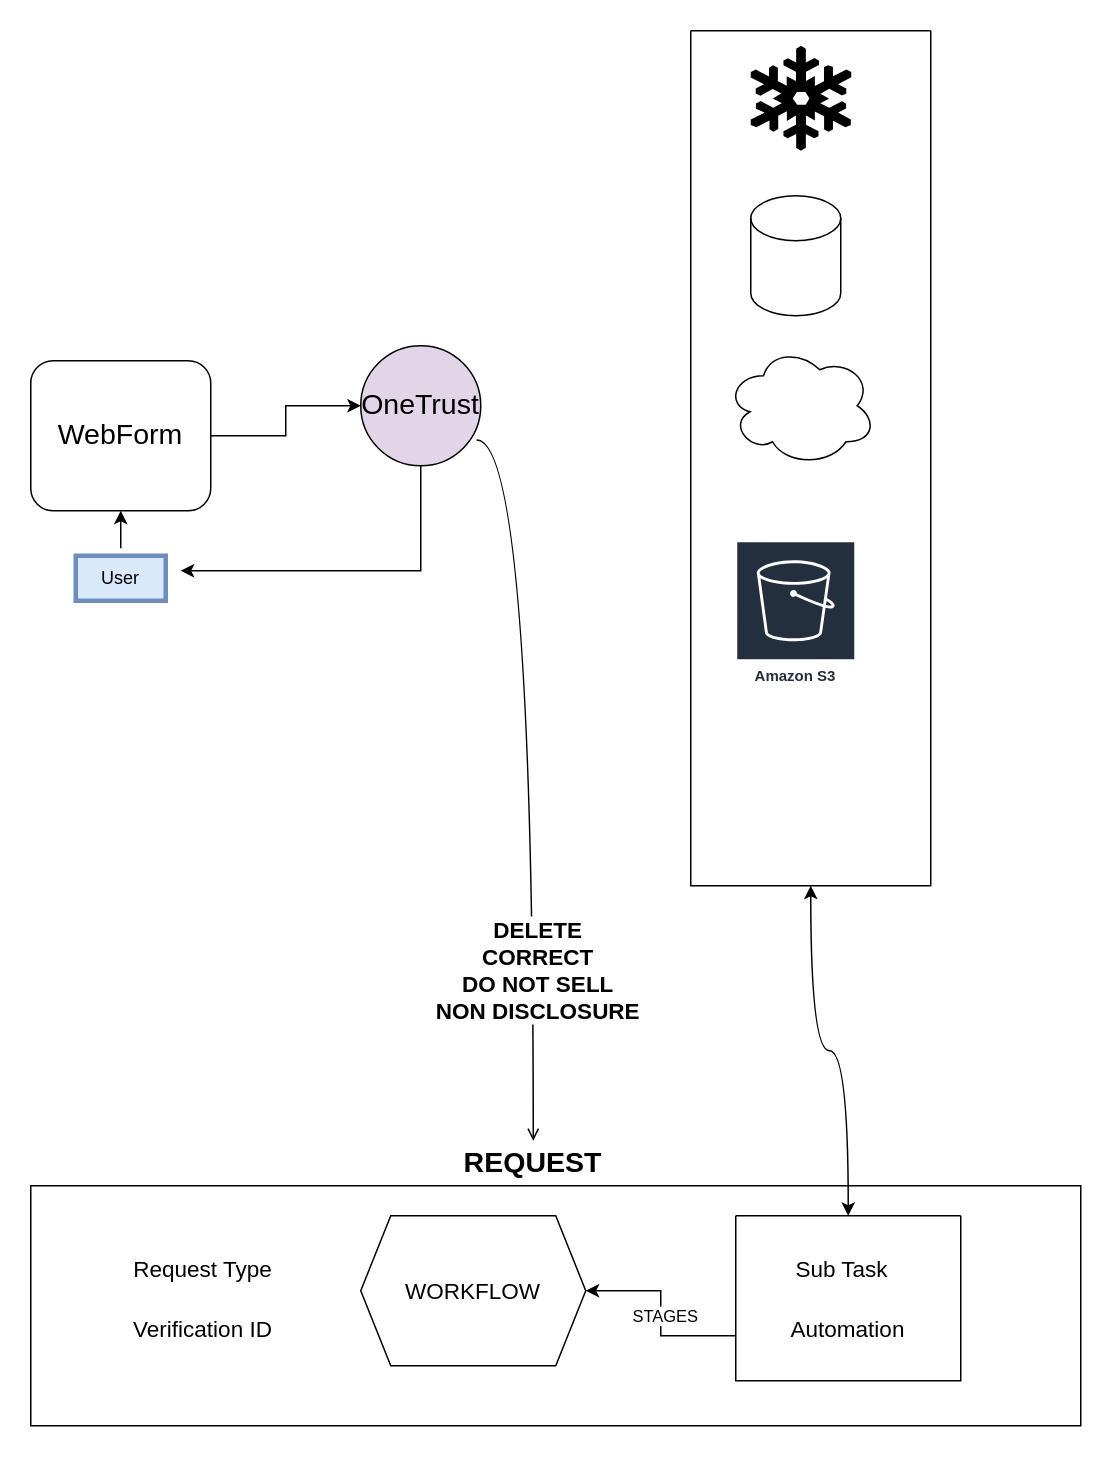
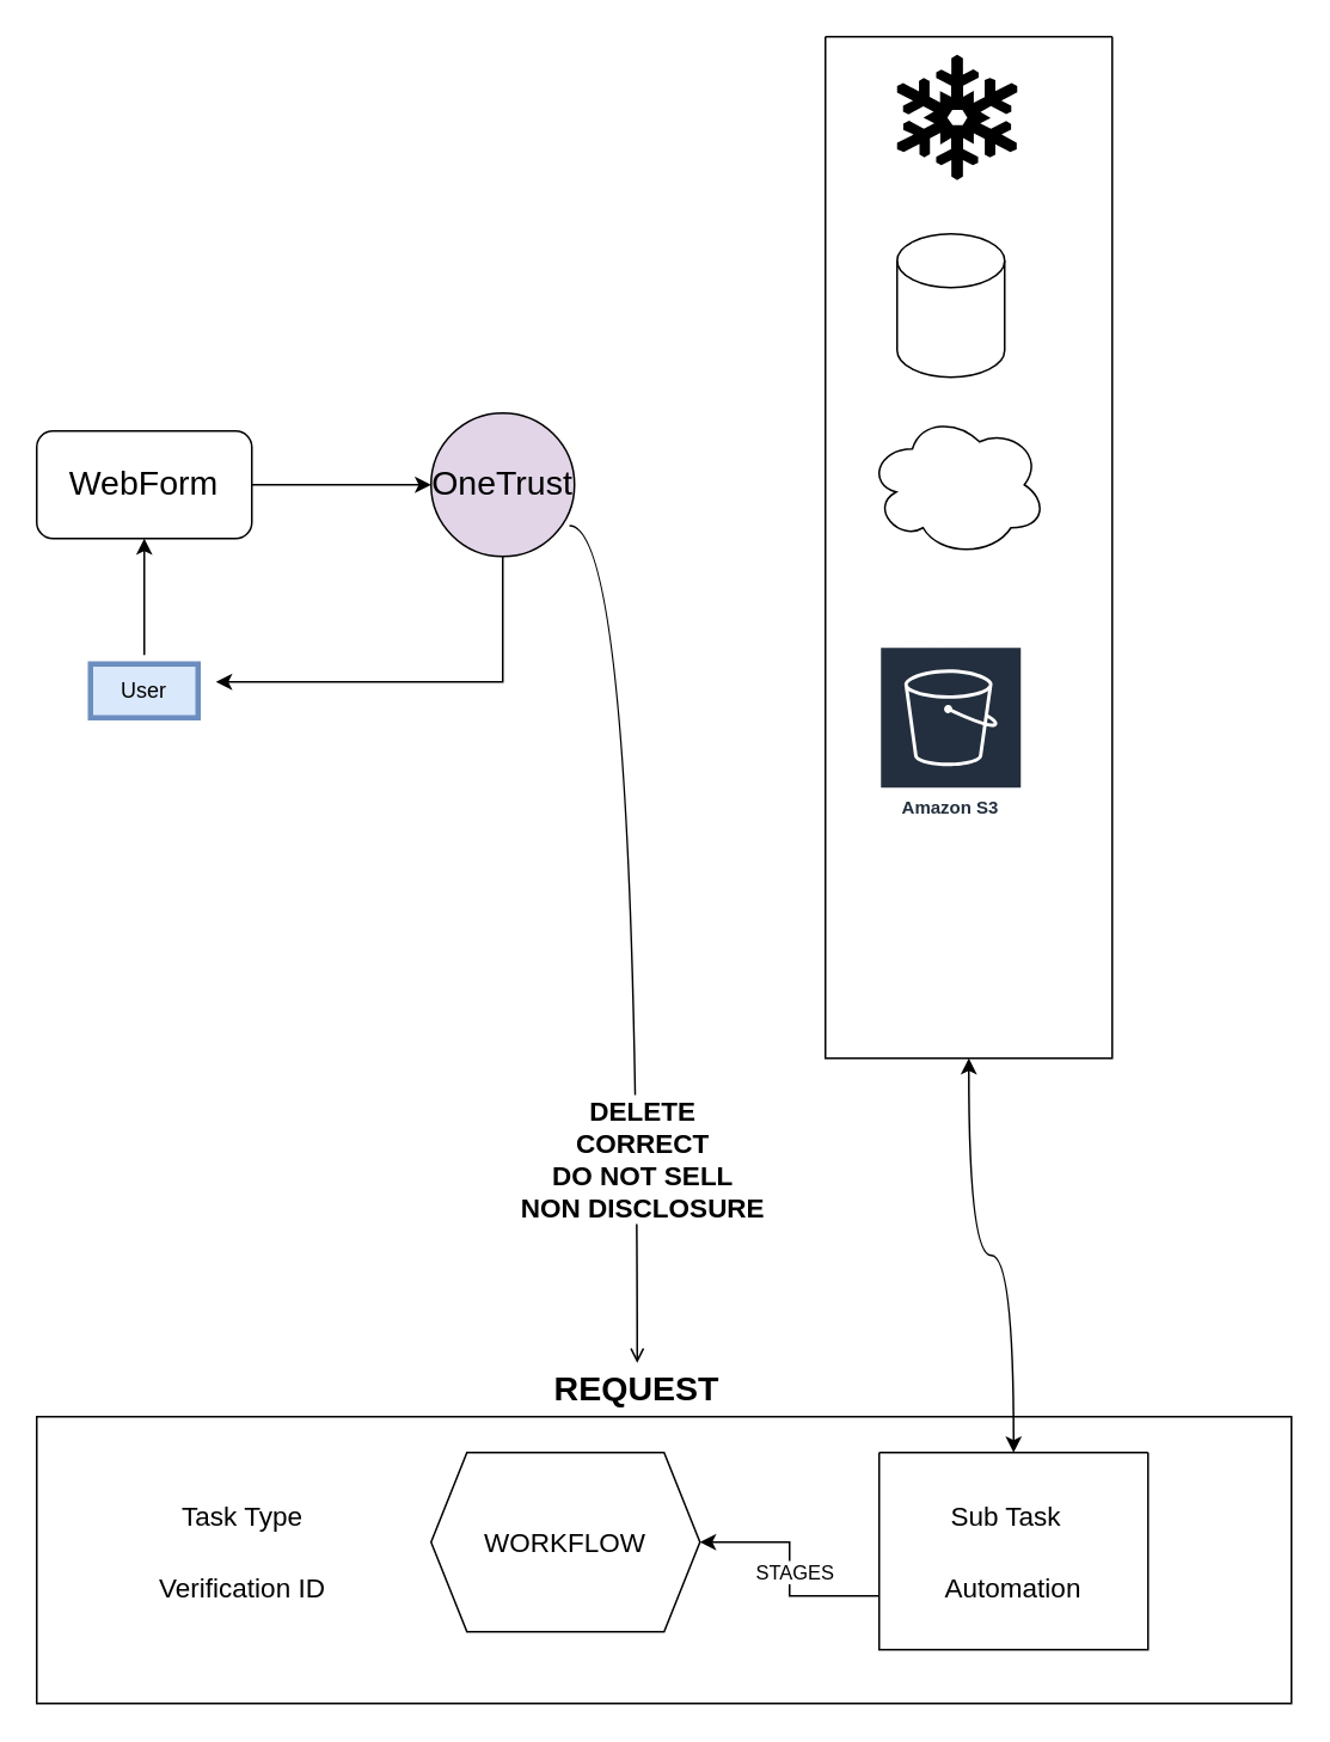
  <mxCell id="0" />
  <mxCell id="1" parent="0" />
  <mxCell id="2" value="" style="edgeStyle=orthogonalEdgeStyle;rounded=0;orthogonalLoop=1;jettySize=auto;html=1;" parent="1" source="3" target="7" edge="1"><mxGeometry relative="1" as="geometry" /></mxCell>
- <mxCell id="3" value="&lt;font style=&quot;font-size: 19px;&quot;&gt;WebForm&lt;/font&gt;" style="rounded=1;whiteSpace=wrap;html=1;" parent="1" vertex="1"><mxGeometry x="20" y="240" width="120" height="100" as="geometry" /></mxCell>
+ <mxCell id="3" value="&lt;font style=&quot;font-size: 19px;&quot;&gt;WebForm&lt;/font&gt;" style="rounded=1;whiteSpace=wrap;html=1;" parent="1" vertex="1"><mxGeometry x="20" y="240" width="120" height="60" as="geometry" /></mxCell>
  <mxCell id="4" style="edgeStyle=orthogonalEdgeStyle;rounded=0;orthogonalLoop=1;jettySize=auto;html=1;" parent="1" source="7" edge="1"><mxGeometry relative="1" as="geometry"><mxPoint x="120" y="380" as="targetPoint" /><Array as="points"><mxPoint x="280" y="380" /></Array></mxGeometry></mxCell>
  <mxCell id="5" style="edgeStyle=orthogonalEdgeStyle;rounded=0;orthogonalLoop=1;jettySize=auto;html=1;entryX=0.5;entryY=0;entryDx=0;entryDy=0;curved=1;exitX=0.965;exitY=0.785;exitDx=0;exitDy=0;exitPerimeter=0;endArrow=open;" edge="1" parent="1" source="7" target="17"><mxGeometry relative="1" as="geometry" /></mxCell>
  <mxCell id="6" value="&lt;b style=&quot;font-size: 15px;&quot;&gt;&lt;font style=&quot;font-size: 15px;&quot;&gt;DELETE&lt;/font&gt;&lt;/b&gt;&lt;div style=&quot;font-size: 15px;&quot;&gt;&lt;b&gt;&lt;font style=&quot;font-size: 15px;&quot;&gt;CORRECT&lt;/font&gt;&lt;/b&gt;&lt;/div&gt;&lt;div style=&quot;font-size: 15px;&quot;&gt;&lt;b&gt;&lt;font style=&quot;font-size: 15px;&quot;&gt;DO NOT SELL&lt;/font&gt;&lt;/b&gt;&lt;/div&gt;&lt;div style=&quot;font-size: 15px;&quot;&gt;&lt;b style=&quot;&quot;&gt;&lt;font style=&quot;font-size: 15px;&quot;&gt;NON DISCLOSURE&lt;/font&gt;&lt;/b&gt;&lt;/div&gt;" style="edgeLabel;html=1;align=center;verticalAlign=middle;resizable=0;points=[];" vertex="1" connectable="0" parent="5"><mxGeometry x="0.543" y="2" relative="1" as="geometry"><mxPoint as="offset" /></mxGeometry></mxCell>
  <mxCell id="7" value="&lt;font style=&quot;font-size: 19px;&quot;&gt;OneTrust&lt;/font&gt;" style="ellipse;whiteSpace=wrap;html=1;aspect=fixed;fillColor=#e1d5e7;" parent="1" vertex="1"><mxGeometry x="240" y="230" width="80" height="80" as="geometry" /></mxCell>
  <mxCell id="8" value="" style="edgeStyle=orthogonalEdgeStyle;rounded=0;orthogonalLoop=1;jettySize=auto;html=1;" parent="1" source="9" target="3" edge="1"><mxGeometry relative="1" as="geometry" /></mxCell>
  <mxCell id="9" value="User" style="text;html=1;align=center;verticalAlign=middle;whiteSpace=wrap;rounded=0;fillColor=#dae8fc;perimeterSpacing=5;strokeWidth=3;strokeColor=#6c8ebf;" parent="1" vertex="1"><mxGeometry x="50" y="370" width="60" height="30" as="geometry" /></mxCell>
  <mxCell id="10" value="" style="shape=cylinder3;whiteSpace=wrap;html=1;boundedLbl=1;backgroundOutline=1;size=15;" parent="1" vertex="1"><mxGeometry x="500" y="130" width="60" height="80" as="geometry" /></mxCell>
  <mxCell id="11" value="" style="ellipse;shape=cloud;whiteSpace=wrap;html=1;" parent="1" vertex="1"><mxGeometry x="483.5" y="230" width="100" height="80" as="geometry" /></mxCell>
  <mxCell id="12" value="Amazon S3" style="sketch=0;outlineConnect=0;fontColor=#232F3E;gradientColor=none;strokeColor=#ffffff;fillColor=#232F3E;dashed=0;verticalLabelPosition=middle;verticalAlign=bottom;align=center;html=1;whiteSpace=wrap;fontSize=10;fontStyle=1;spacing=3;shape=mxgraph.aws4.productIcon;prIcon=mxgraph.aws4.s3;" parent="1" vertex="1"><mxGeometry x="490" y="360" width="80" height="100" as="geometry" /></mxCell>
  <mxCell id="13" value="" style="shape=image;html=1;verticalAlign=top;verticalLabelPosition=bottom;labelBackgroundColor=#ffffff;imageAspect=0;aspect=fixed;image=https://cdn2.iconfinder.com/data/icons/whcompare-servers-web-hosting/50/sftp-128.png" parent="1" vertex="1"><mxGeometry x="486" y="480" width="84" height="84" as="geometry" /></mxCell>
  <mxCell id="14" value="" style="shape=mxgraph.signs.nature.snowflake;html=1;pointerEvents=1;fillColor=#000000;strokeColor=none;verticalLabelPosition=bottom;verticalAlign=top;align=center;" parent="1" vertex="1"><mxGeometry x="500" y="30" width="67" height="70" as="geometry" /></mxCell>
  <mxCell id="15" value="" style="swimlane;startSize=0;" parent="1" vertex="1"><mxGeometry x="460" y="20" width="160" height="570" as="geometry" /></mxCell>
  <mxCell id="16" value="" style="rounded=0;whiteSpace=wrap;html=1;" vertex="1" parent="1"><mxGeometry x="20" y="790" width="700" height="160" as="geometry" /></mxCell>
  <mxCell id="17" value="&lt;b style=&quot;font-size: 19px;&quot;&gt;REQUEST&lt;/b&gt;" style="text;html=1;align=center;verticalAlign=middle;whiteSpace=wrap;rounded=0;" vertex="1" parent="1"><mxGeometry x="325" y="760" width="60" height="30" as="geometry" /></mxCell>
- <mxCell id="18" value="&lt;font style=&quot;font-size: 15px;&quot;&gt;Request Type&lt;/font&gt;" style="text;html=1;align=center;verticalAlign=middle;whiteSpace=wrap;rounded=0;" vertex="1" parent="1"><mxGeometry x="60" y="830" width="150" height="30" as="geometry" /></mxCell>
+ <mxCell id="18" value="&lt;font style=&quot;font-size: 15px;&quot;&gt;Task Type&lt;/font&gt;" style="text;html=1;align=center;verticalAlign=middle;whiteSpace=wrap;rounded=0;" vertex="1" parent="1"><mxGeometry x="60" y="830" width="150" height="30" as="geometry" /></mxCell>
  <mxCell id="19" value="&lt;font style=&quot;font-size: 15px;&quot;&gt;Verification ID&lt;/font&gt;" style="text;html=1;align=center;verticalAlign=middle;whiteSpace=wrap;rounded=0;" vertex="1" parent="1"><mxGeometry x="60" y="870" width="150" height="30" as="geometry" /></mxCell>
  <mxCell id="20" value="&lt;font style=&quot;font-size: 15px;&quot;&gt;WORKFLOW&lt;/font&gt;" style="shape=hexagon;perimeter=hexagonPerimeter2;whiteSpace=wrap;html=1;fixedSize=1;" vertex="1" parent="1"><mxGeometry x="240" y="810" width="150" height="100" as="geometry" /></mxCell>
  <mxCell id="21" value="&lt;font style=&quot;font-size: 15px;&quot;&gt;Sub Task&lt;/font&gt;" style="text;html=1;align=center;verticalAlign=middle;whiteSpace=wrap;rounded=0;" vertex="1" parent="1"><mxGeometry x="486" y="830" width="150" height="30" as="geometry" /></mxCell>
  <mxCell id="22" value="" style="edgeStyle=orthogonalEdgeStyle;rounded=0;orthogonalLoop=1;jettySize=auto;html=1;" edge="1" parent="1" source="24" target="20"><mxGeometry relative="1" as="geometry"><Array as="points"><mxPoint x="440" y="890" /><mxPoint x="440" y="860" /></Array></mxGeometry></mxCell>
  <mxCell id="23" value="STAGES" style="edgeLabel;html=1;align=center;verticalAlign=middle;resizable=0;points=[];" vertex="1" connectable="0" parent="22"><mxGeometry x="-0.153" y="-2" relative="1" as="geometry"><mxPoint y="-9" as="offset" /></mxGeometry></mxCell>
  <mxCell id="24" value="&lt;font style=&quot;font-size: 15px;&quot;&gt;Automation&lt;/font&gt;" style="text;html=1;align=center;verticalAlign=middle;whiteSpace=wrap;rounded=0;" vertex="1" parent="1"><mxGeometry x="490" y="870" width="150" height="30" as="geometry" /></mxCell>
  <mxCell id="25" style="edgeStyle=orthogonalEdgeStyle;rounded=0;orthogonalLoop=1;jettySize=auto;html=1;entryX=0.5;entryY=1;entryDx=0;entryDy=0;curved=1;startArrow=classic;startFill=1;" edge="1" parent="1" source="26" target="15"><mxGeometry relative="1" as="geometry" /></mxCell>
  <mxCell id="26" value="" style="swimlane;startSize=0;" vertex="1" parent="1"><mxGeometry x="490" y="810" width="150" height="110" as="geometry" /></mxCell>
